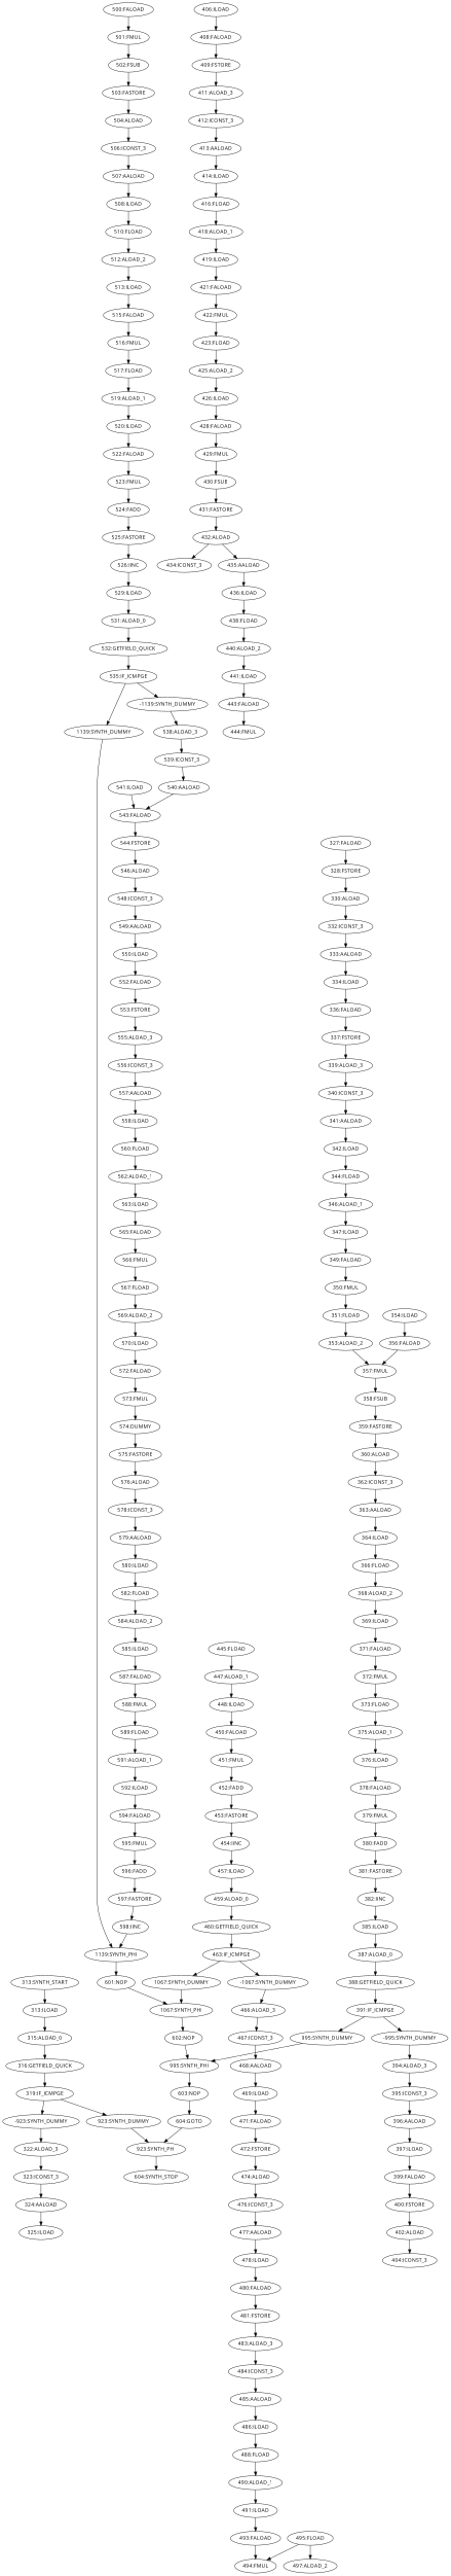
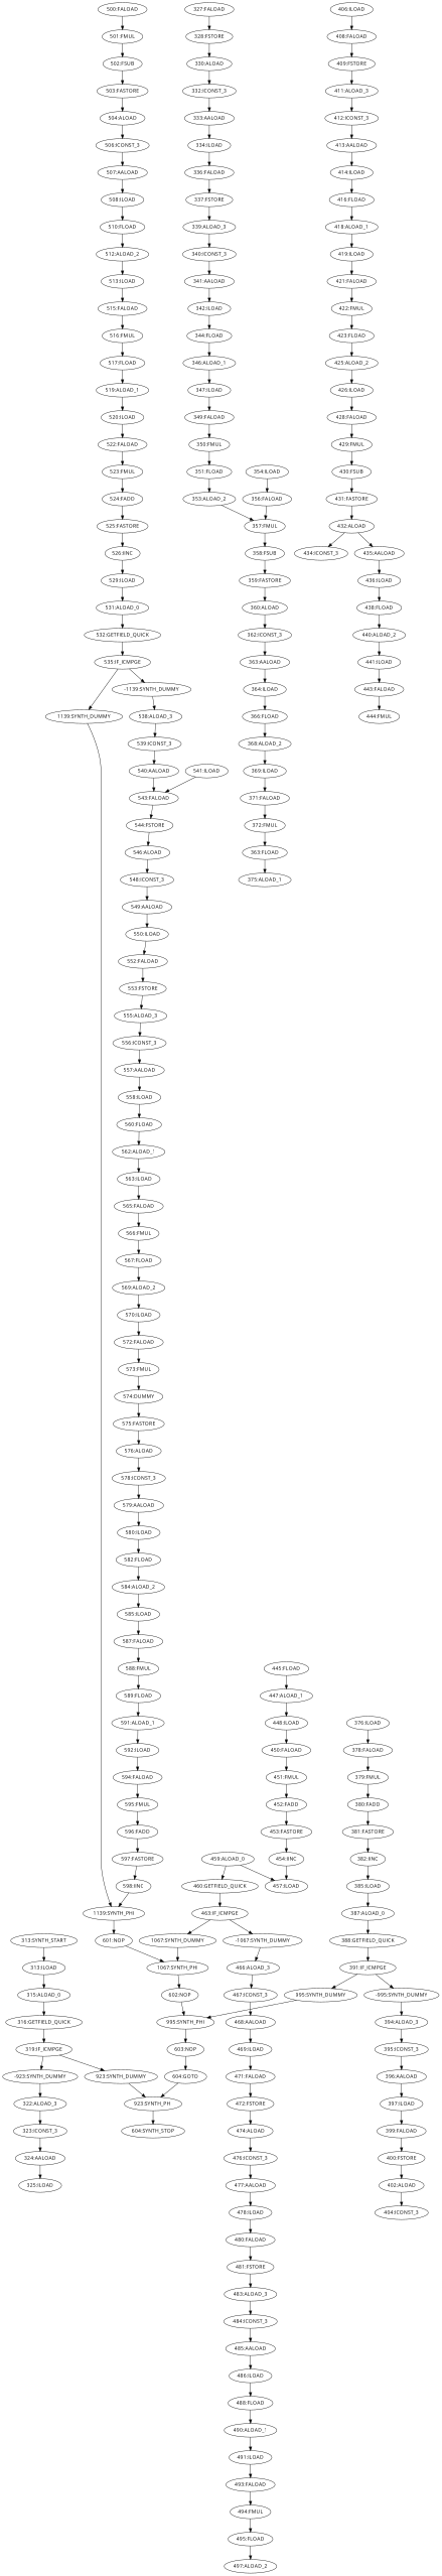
  digraph {
    fontname="Open Sans"
    node [fontname="Open Sans"]
    edge [fontname="Open Sans"]
    "313:SYNTH_START"
    "313:ILOAD"
    "315:ALOAD_0"
    "316:GETFIELD_QUICK"
    "319:IF_ICMPGE"
    "923:SYNTH_DUMMY"
    "-923:SYNTH_DUMMY"
    "923:SYNTH_PHI"
    "322:ALOAD_3"
    "604:SYNTH_STOP"
    "323:ICONST_3"
    "324:AALOAD"
    "325:ILOAD"
    "327:FALOAD"
    "328:FSTORE"
    "330:ALOAD"
    "332:ICONST_3"
    "333:AALOAD"
    "334:ILOAD"
    "336:FALOAD"
    "337:FSTORE"
    "339:ALOAD_3"
    "340:ICONST_3"
    "341:AALOAD"
    "342:ILOAD"
    "344:FLOAD"
    "346:ALOAD_1"
    "347:ILOAD"
    "349:FALOAD"
    "350:FMUL"
    "351:FLOAD"
    "353:ALOAD_2"
    "357:FMUL"
    "354:ILOAD"
    "356:FALOAD"
    "358:FSUB"
    "359:FASTORE"
    "360:ALOAD"
    "362:ICONST_3"
    "363:AALOAD"
    "364:ILOAD"
    "366:FLOAD"
    "368:ALOAD_2"
    "369:ILOAD"
    "371:FALOAD"
    "372:FMUL"
-   "373:FLOAD"
+   "373:FLOAD" [label="363:FLOAD"]
    "375:ALOAD_1"
    "376:ILOAD"
    "378:FALOAD"
    "379:FMUL"
    "380:FADD"
    "381:FASTORE"
    "382:IINC"
    "385:ILOAD"
    "387:ALOAD_0"
    "388:GETFIELD_QUICK"
    "391:IF_ICMPGE"
    "995:SYNTH_DUMMY"
    "-995:SYNTH_DUMMY"
    "995:SYNTH_PHI"
    "394:ALOAD_3"
    "603:NOP"
    "395:ICONST_3"
    "604:GOTO"
    "396:AALOAD"
    "397:ILOAD"
    "399:FALOAD"
    "400:FSTORE"
    "402:ALOAD"
    "404:ICONST_3"
    "406:ILOAD"
    "408:FALOAD"
    "409:FSTORE"
    "411:ALOAD_3"
    "412:ICONST_3"
    "413:AALOAD"
    "414:ILOAD"
    "416:FLOAD"
    "418:ALOAD_1"
    "419:ILOAD"
    "421:FALOAD"
    "422:FMUL"
    "423:FLOAD"
    "425:ALOAD_2"
    "426:ILOAD"
    "428:FALOAD"
    "429:FMUL"
    "430:FSUB"
    "431:FASTORE"
    "432:ALOAD"
    "434:ICONST_3"
    "435:AALOAD"
    "436:ILOAD"
    "438:FLOAD"
    "440:ALOAD_2"
    "441:ILOAD"
    "443:FALOAD"
    "444:FMUL"
    "445:FLOAD"
    "447:ALOAD_1"
    "448:ILOAD"
    "450:FALOAD"
    "451:FMUL"
    "452:FADD"
    "453:FASTORE"
    "454:IINC"
    "457:ILOAD"
    "459:ALOAD_0"
    "460:GETFIELD_QUICK"
    "463:IF_ICMPGE"
    "1067:SYNTH_DUMMY"
    "-1067:SYNTH_DUMMY"
    "1067:SYNTH_PHI"
    "466:ALOAD_3"
    "602:NOP"
    "467:ICONST_3"
    "468:AALOAD"
    "469:ILOAD"
    "471:FALOAD"
    "472:FSTORE"
    "474:ALOAD"
    "476:ICONST_3"
    "477:AALOAD"
    "478:ILOAD"
    "480:FALOAD"
    "481:FSTORE"
    "483:ALOAD_3"
    "484:ICONST_3"
    "485:AALOAD"
    "486:ILOAD"
    "488:FLOAD"
    "490:ALOAD_1"
    "491:ILOAD"
    "493:FALOAD"
    "494:FMUL"
    "495:FLOAD"
    "497:ALOAD_2"
    "500:FALOAD"
    "501:FMUL"
    "502:FSUB"
    "503:FASTORE"
    "504:ALOAD"
    "506:ICONST_3"
    "507:AALOAD"
    "508:ILOAD"
    "510:FLOAD"
    "512:ALOAD_2"
    "513:ILOAD"
    "515:FALOAD"
    "516:FMUL"
    "517:FLOAD"
    "519:ALOAD_1"
    "520:ILOAD"
    "522:FALOAD"
    "523:FMUL"
    "524:FADD"
    "525:FASTORE"
    "526:IINC"
    "529:ILOAD"
    "531:ALOAD_0"
    "532:GETFIELD_QUICK"
    "535:IF_ICMPGE"
    "1139:SYNTH_DUMMY"
    "-1139:SYNTH_DUMMY"
    "1139:SYNTH_PHI"
    "538:ALOAD_3"
    "601:NOP"
    "539:ICONST_3"
    "540:AALOAD"
    "543:FALOAD"
    "541:ILOAD"
    "544:FSTORE"
    "546:ALOAD"
    "548:ICONST_3"
    "549:AALOAD"
    "550:ILOAD"
    "552:FALOAD"
    "553:FSTORE"
    "555:ALOAD_3"
    "556:ICONST_3"
    "557:AALOAD"
    "558:ILOAD"
    "560:FLOAD"
    "562:ALOAD_1"
    "563:ILOAD"
    "565:FALOAD"
    "566:FMUL"
    "567:FLOAD"
    "569:ALOAD_2"
    "570:ILOAD"
    "572:FALOAD"
    "573:FMUL"
    n194 [label="574:DUMMY"]
    "575:FASTORE"
    "576:ALOAD"
    "578:ICONST_3"
    "579:AALOAD"
    "580:ILOAD"
    "582:FLOAD"
    "584:ALOAD_2"
    "585:ILOAD"
    "587:FALOAD"
    "588:FMUL"
    "589:FLOAD"
    "591:ALOAD_1"
    "592:ILOAD"
    "594:FALOAD"
    "595:FMUL"
    "596:FADD"
    "597:FASTORE"
    "598:IINC"
    "313:SYNTH_START" -> "313:ILOAD"
    "313:ILOAD" -> "315:ALOAD_0"
    "315:ALOAD_0" -> "316:GETFIELD_QUICK"
    "316:GETFIELD_QUICK" -> "319:IF_ICMPGE"
    "319:IF_ICMPGE" -> "923:SYNTH_DUMMY"
    "319:IF_ICMPGE" -> "-923:SYNTH_DUMMY"
    "923:SYNTH_DUMMY" -> "923:SYNTH_PHI"
    "-923:SYNTH_DUMMY" -> "322:ALOAD_3"
    "923:SYNTH_PHI" -> "604:SYNTH_STOP"
    "322:ALOAD_3" -> "323:ICONST_3"
    "323:ICONST_3" -> "324:AALOAD"
    "324:AALOAD" -> "325:ILOAD"
    "327:FALOAD" -> "328:FSTORE"
    "328:FSTORE" -> "330:ALOAD"
    "330:ALOAD" -> "332:ICONST_3"
    "332:ICONST_3" -> "333:AALOAD"
    "333:AALOAD" -> "334:ILOAD"
    "334:ILOAD" -> "336:FALOAD"
    "336:FALOAD" -> "337:FSTORE"
    "337:FSTORE" -> "339:ALOAD_3"
    "339:ALOAD_3" -> "340:ICONST_3"
    "340:ICONST_3" -> "341:AALOAD"
    "341:AALOAD" -> "342:ILOAD"
    "342:ILOAD" -> "344:FLOAD"
    "344:FLOAD" -> "346:ALOAD_1"
    "346:ALOAD_1" -> "347:ILOAD"
    "347:ILOAD" -> "349:FALOAD"
    "349:FALOAD" -> "350:FMUL"
    "350:FMUL" -> "351:FLOAD"
    "351:FLOAD" -> "353:ALOAD_2"
    "353:ALOAD_2" -> "357:FMUL"
    "357:FMUL" -> "358:FSUB"
    "354:ILOAD" -> "356:FALOAD"
    "356:FALOAD" -> "357:FMUL"
    "358:FSUB" -> "359:FASTORE"
    "359:FASTORE" -> "360:ALOAD"
    "360:ALOAD" -> "362:ICONST_3"
    "362:ICONST_3" -> "363:AALOAD"
    "363:AALOAD" -> "364:ILOAD"
    "364:ILOAD" -> "366:FLOAD"
    "366:FLOAD" -> "368:ALOAD_2"
    "368:ALOAD_2" -> "369:ILOAD"
    "369:ILOAD" -> "371:FALOAD"
    "371:FALOAD" -> "372:FMUL"
    "372:FMUL" -> "373:FLOAD"
    "373:FLOAD" -> "375:ALOAD_1"
-   "375:ALOAD_1" -> "376:ILOAD"
    "376:ILOAD" -> "378:FALOAD"
    "378:FALOAD" -> "379:FMUL"
    "379:FMUL" -> "380:FADD"
    "380:FADD" -> "381:FASTORE"
    "381:FASTORE" -> "382:IINC"
    "382:IINC" -> "385:ILOAD"
    "385:ILOAD" -> "387:ALOAD_0"
    "387:ALOAD_0" -> "388:GETFIELD_QUICK"
    "388:GETFIELD_QUICK" -> "391:IF_ICMPGE"
    "391:IF_ICMPGE" -> "995:SYNTH_DUMMY"
    "391:IF_ICMPGE" -> "-995:SYNTH_DUMMY"
    "995:SYNTH_DUMMY" -> "995:SYNTH_PHI"
    "-995:SYNTH_DUMMY" -> "394:ALOAD_3"
    "995:SYNTH_PHI" -> "603:NOP"
    "394:ALOAD_3" -> "395:ICONST_3"
    "603:NOP" -> "604:GOTO"
    "395:ICONST_3" -> "396:AALOAD"
    "604:GOTO" -> "923:SYNTH_PHI"
    "396:AALOAD" -> "397:ILOAD"
    "397:ILOAD" -> "399:FALOAD"
    "399:FALOAD" -> "400:FSTORE"
    "400:FSTORE" -> "402:ALOAD"
    "402:ALOAD" -> "404:ICONST_3"
    "406:ILOAD" -> "408:FALOAD"
    "408:FALOAD" -> "409:FSTORE"
    "409:FSTORE" -> "411:ALOAD_3"
    "411:ALOAD_3" -> "412:ICONST_3"
    "412:ICONST_3" -> "413:AALOAD"
    "413:AALOAD" -> "414:ILOAD"
    "414:ILOAD" -> "416:FLOAD"
    "416:FLOAD" -> "418:ALOAD_1"
    "418:ALOAD_1" -> "419:ILOAD"
    "419:ILOAD" -> "421:FALOAD"
    "421:FALOAD" -> "422:FMUL"
    "422:FMUL" -> "423:FLOAD"
    "423:FLOAD" -> "425:ALOAD_2"
    "425:ALOAD_2" -> "426:ILOAD"
    "426:ILOAD" -> "428:FALOAD"
    "428:FALOAD" -> "429:FMUL"
    "429:FMUL" -> "430:FSUB"
    "430:FSUB" -> "431:FASTORE"
    "431:FASTORE" -> "432:ALOAD"
    "432:ALOAD" -> "434:ICONST_3"
    "432:ALOAD" -> "435:AALOAD"
    "435:AALOAD" -> "436:ILOAD"
    "436:ILOAD" -> "438:FLOAD"
    "438:FLOAD" -> "440:ALOAD_2"
    "440:ALOAD_2" -> "441:ILOAD"
    "441:ILOAD" -> "443:FALOAD"
    "443:FALOAD" -> "444:FMUL"
    "445:FLOAD" -> "447:ALOAD_1"
    "447:ALOAD_1" -> "448:ILOAD"
    "448:ILOAD" -> "450:FALOAD"
    "450:FALOAD" -> "451:FMUL"
    "451:FMUL" -> "452:FADD"
    "452:FADD" -> "453:FASTORE"
    "453:FASTORE" -> "454:IINC"
    "454:IINC" -> "457:ILOAD"
-   "457:ILOAD" -> "459:ALOAD_0"
+   "459:ALOAD_0" -> "457:ILOAD"
    "459:ALOAD_0" -> "460:GETFIELD_QUICK"
    "460:GETFIELD_QUICK" -> "463:IF_ICMPGE"
    "463:IF_ICMPGE" -> "1067:SYNTH_DUMMY"
    "463:IF_ICMPGE" -> "-1067:SYNTH_DUMMY"
    "1067:SYNTH_DUMMY" -> "1067:SYNTH_PHI"
    "-1067:SYNTH_DUMMY" -> "466:ALOAD_3"
    "1067:SYNTH_PHI" -> "602:NOP"
    "466:ALOAD_3" -> "467:ICONST_3"
    "602:NOP" -> "995:SYNTH_PHI"
    "467:ICONST_3" -> "468:AALOAD"
    "468:AALOAD" -> "469:ILOAD"
    "469:ILOAD" -> "471:FALOAD"
    "471:FALOAD" -> "472:FSTORE"
    "472:FSTORE" -> "474:ALOAD"
    "474:ALOAD" -> "476:ICONST_3"
    "476:ICONST_3" -> "477:AALOAD"
    "477:AALOAD" -> "478:ILOAD"
    "478:ILOAD" -> "480:FALOAD"
    "480:FALOAD" -> "481:FSTORE"
    "481:FSTORE" -> "483:ALOAD_3"
    "483:ALOAD_3" -> "484:ICONST_3"
    "484:ICONST_3" -> "485:AALOAD"
    "485:AALOAD" -> "486:ILOAD"
    "486:ILOAD" -> "488:FLOAD"
    "488:FLOAD" -> "490:ALOAD_1"
    "490:ALOAD_1" -> "491:ILOAD"
    "491:ILOAD" -> "493:FALOAD"
    "493:FALOAD" -> "494:FMUL"
-   "495:FLOAD" -> "494:FMUL"
+   "494:FMUL" -> "495:FLOAD"
    "495:FLOAD" -> "497:ALOAD_2"
    "500:FALOAD" -> "501:FMUL"
    "501:FMUL" -> "502:FSUB"
    "502:FSUB" -> "503:FASTORE"
    "503:FASTORE" -> "504:ALOAD"
    "504:ALOAD" -> "506:ICONST_3"
    "506:ICONST_3" -> "507:AALOAD"
    "507:AALOAD" -> "508:ILOAD"
    "508:ILOAD" -> "510:FLOAD"
    "510:FLOAD" -> "512:ALOAD_2"
    "512:ALOAD_2" -> "513:ILOAD"
    "513:ILOAD" -> "515:FALOAD"
    "515:FALOAD" -> "516:FMUL"
    "516:FMUL" -> "517:FLOAD"
    "517:FLOAD" -> "519:ALOAD_1"
    "519:ALOAD_1" -> "520:ILOAD"
    "520:ILOAD" -> "522:FALOAD"
    "522:FALOAD" -> "523:FMUL"
    "523:FMUL" -> "524:FADD"
    "524:FADD" -> "525:FASTORE"
    "525:FASTORE" -> "526:IINC"
    "526:IINC" -> "529:ILOAD"
    "529:ILOAD" -> "531:ALOAD_0"
    "531:ALOAD_0" -> "532:GETFIELD_QUICK"
    "532:GETFIELD_QUICK" -> "535:IF_ICMPGE"
    "535:IF_ICMPGE" -> "1139:SYNTH_DUMMY"
    "535:IF_ICMPGE" -> "-1139:SYNTH_DUMMY"
    "1139:SYNTH_DUMMY" -> "1139:SYNTH_PHI"
    "-1139:SYNTH_DUMMY" -> "538:ALOAD_3"
    "1139:SYNTH_PHI" -> "601:NOP"
    "538:ALOAD_3" -> "539:ICONST_3"
    "601:NOP" -> "1067:SYNTH_PHI"
    "539:ICONST_3" -> "540:AALOAD"
    "540:AALOAD" -> "543:FALOAD"
    "543:FALOAD" -> "544:FSTORE"
    "541:ILOAD" -> "543:FALOAD"
    "544:FSTORE" -> "546:ALOAD"
    "546:ALOAD" -> "548:ICONST_3"
    "548:ICONST_3" -> "549:AALOAD"
    "549:AALOAD" -> "550:ILOAD"
    "550:ILOAD" -> "552:FALOAD"
    "552:FALOAD" -> "553:FSTORE"
    "553:FSTORE" -> "555:ALOAD_3"
    "555:ALOAD_3" -> "556:ICONST_3"
    "556:ICONST_3" -> "557:AALOAD"
    "557:AALOAD" -> "558:ILOAD"
    "558:ILOAD" -> "560:FLOAD"
    "560:FLOAD" -> "562:ALOAD_1"
    "562:ALOAD_1" -> "563:ILOAD"
    "563:ILOAD" -> "565:FALOAD"
    "565:FALOAD" -> "566:FMUL"
    "566:FMUL" -> "567:FLOAD"
    "567:FLOAD" -> "569:ALOAD_2"
    "569:ALOAD_2" -> "570:ILOAD"
    "570:ILOAD" -> "572:FALOAD"
    "572:FALOAD" -> "573:FMUL"
    "573:FMUL" -> n194
    n194 -> "575:FASTORE"
    "575:FASTORE" -> "576:ALOAD"
    "576:ALOAD" -> "578:ICONST_3"
    "578:ICONST_3" -> "579:AALOAD"
    "579:AALOAD" -> "580:ILOAD"
    "580:ILOAD" -> "582:FLOAD"
    "582:FLOAD" -> "584:ALOAD_2"
    "584:ALOAD_2" -> "585:ILOAD"
    "585:ILOAD" -> "587:FALOAD"
    "587:FALOAD" -> "588:FMUL"
    "588:FMUL" -> "589:FLOAD"
    "589:FLOAD" -> "591:ALOAD_1"
    "591:ALOAD_1" -> "592:ILOAD"
    "592:ILOAD" -> "594:FALOAD"
    "594:FALOAD" -> "595:FMUL"
    "595:FMUL" -> "596:FADD"
    "596:FADD" -> "597:FASTORE"
    "597:FASTORE" -> "598:IINC"
    "598:IINC" -> "1139:SYNTH_PHI"
  }
